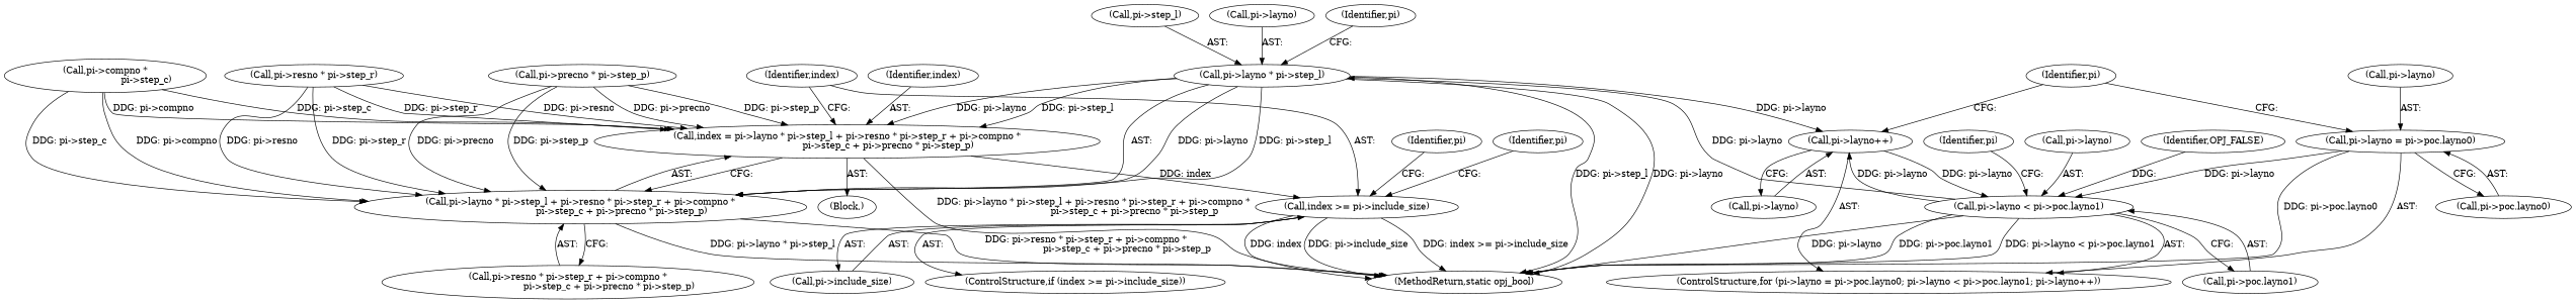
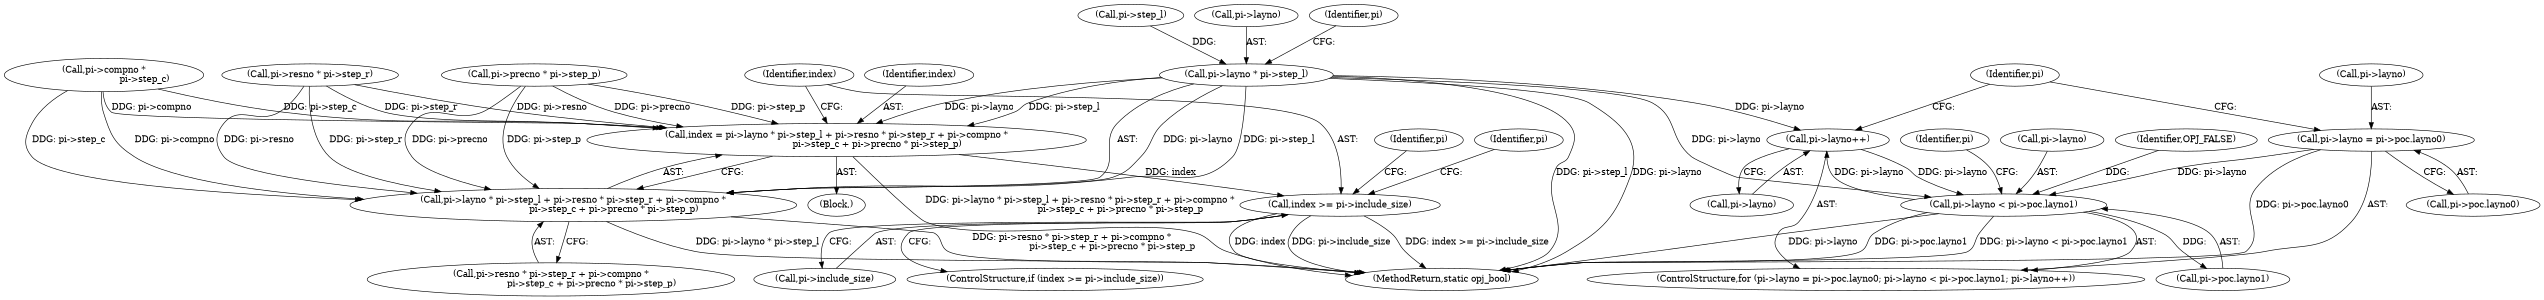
  digraph {
    n1 [label="(Call,pi->layno * pi->step_l)"]
    n2 [label="(Call,pi->layno++)"]
    n3 [label="(Call,index = pi->layno * pi->step_l + pi->resno * pi->step_r + pi->compno *\n                             pi->step_c + pi->precno * pi->step_p)"]
    n4 [label="(Call,pi->layno * pi->step_l + pi->resno * pi->step_r + pi->compno *\n                             pi->step_c + pi->precno * pi->step_p)"]
    n5 [label="(MethodReturn,static opj_bool)"]
    n6 [label="(Call,pi->layno < pi->poc.layno1)"]
    n7 [label="(ControlStructure,for (pi->layno = pi->poc.layno0; pi->layno < pi->poc.layno1; pi->layno++))"]
    n8 [label="(Call,pi->layno)"]
    n9 [label="(Call,index >= pi->include_size)"]
    n10 [label="(Block,)"]
    n11 [label="(Call,pi->resno * pi->step_r + pi->compno *\n                             pi->step_c + pi->precno * pi->step_p)"]
    n12 [label="(Call,pi->step_l)"]
    n13 [label="(Call,pi->poc.layno1)"]
    n14 [label="(Call,pi->layno = pi->poc.layno0)"]
    n15 [label="(Call,pi->poc.layno0)"]
    n16 [label="(ControlStructure,if (index >= pi->include_size))"]
    n17 [label="(Call,pi->include_size)"]
    n18 [label="(Identifier,pi)"]
    n19 [label="(Identifier,OPJ_FALSE)"]
    n20 [label="(Call,pi->precno * pi->step_p)"]
    n21 [label="(Call,pi->layno)"]
    n22 [label="(Call,pi->layno)"]
    n23 [label="(Identifier,pi)"]
    n24 [label="(Identifier,index)"]
    n25 [label="(Identifier,pi)"]
    n26 [label="(Call,pi->compno *\n                             pi->step_c)"]
    n27 [label="(Call,pi->layno)"]
    n28 [label="(Identifier,pi)"]
    n29 [label="(Call,pi->resno * pi->step_r)"]
    n30 [label="(Identifier,pi)"]
    n31 [label="(Identifier,index)"]
    n1 -> n2 [label="DDG: pi->layno"]
    n1 -> n3 [label="DDG: pi->layno"]
    n1 -> n3 [label="DDG: pi->step_l"]
    n1 -> n4 [label="AST: "]
    n1 -> n4 [label="DDG: pi->layno"]
    n1 -> n4 [label="DDG: pi->step_l"]
    n1 -> n5 [label="DDG: pi->layno"]
    n1 -> n5 [label="DDG: pi->step_l"]
    n2 -> n6 [label="DDG: pi->layno"]
    n2 -> n7 [label="AST: "]
    n2 -> n8 [label="CFG: "]
    n3 -> n4 [label="CFG: "]
    n3 -> n5 [label="DDG: pi->layno * pi->step_l + pi->resno * pi->step_r + pi->compno *\n                             pi->step_c + pi->precno * pi->step_p"]
    n3 -> n9 [label="DDG: index"]
    n3 -> n10 [label="AST: "]
    n4 -> n3 [label="AST: "]
    n4 -> n5 [label="DDG: pi->layno * pi->step_l"]
    n4 -> n5 [label="DDG: pi->resno * pi->step_r + pi->compno *\n                             pi->step_c + pi->precno * pi->step_p"]
    n4 -> n11 [label="CFG: "]
-   n6 -> n1 [label="DDG: pi->layno"]
+   n1 -> n6 [label="DDG: pi->layno"]
    n6 -> n2 [label="DDG: pi->layno"]
    n6 -> n5 [label="DDG: pi->poc.layno1"]
    n6 -> n5 [label="DDG: pi->layno < pi->poc.layno1"]
    n6 -> n5 [label="DDG: pi->layno"]
    n6 -> n7 [label="AST: "]
-   n6 -> n13 [label="CFG: "]
+   n6 -> n13 [label="DDG: "]
    n8 -> n2 [label="AST: "]
    n9 -> n5 [label="DDG: pi->include_size"]
    n9 -> n5 [label="DDG: index >= pi->include_size"]
    n9 -> n5 [label="DDG: index"]
-   n9 -> n16 [label="AST: "]
-   n9 -> n17 [label="AST: "]
+   n9 -> n16 [label="CFG: "]
+   n9 -> n17 [label="CFG: "]
    n11 -> n4 [label="AST: "]
-   n12 -> n1 [label="AST: "]
+   n12 -> n1 [label="DDG: "]
    n13 -> n6 [label="AST: "]
    n14 -> n5 [label="DDG: pi->poc.layno0"]
    n14 -> n6 [label="DDG: pi->layno"]
    n14 -> n7 [label="AST: "]
    n14 -> n15 [label="CFG: "]
    n15 -> n14 [label="AST: "]
    n17 -> n9 [label="AST: "]
    n18 -> n9 [label="CFG: "]
    n19 -> n6 [label="DDG: "]
    n20 -> n3 [label="DDG: pi->precno"]
    n20 -> n3 [label="DDG: pi->step_p"]
    n20 -> n4 [label="DDG: pi->precno"]
    n20 -> n4 [label="DDG: pi->step_p"]
    n21 -> n14 [label="AST: "]
    n22 -> n1 [label="AST: "]
    n23 -> n6 [label="CFG: "]
    n24 -> n3 [label="CFG: "]
    n24 -> n9 [label="AST: "]
    n25 -> n9 [label="CFG: "]
    n26 -> n3 [label="DDG: pi->compno"]
    n26 -> n3 [label="DDG: pi->step_c"]
    n26 -> n4 [label="DDG: pi->compno"]
    n26 -> n4 [label="DDG: pi->step_c"]
    n27 -> n6 [label="AST: "]
    n28 -> n2 [label="CFG: "]
    n28 -> n14 [label="CFG: "]
    n29 -> n3 [label="DDG: pi->resno"]
    n29 -> n3 [label="DDG: pi->step_r"]
    n29 -> n4 [label="DDG: pi->resno"]
    n29 -> n4 [label="DDG: pi->step_r"]
    n30 -> n1 [label="CFG: "]
    n31 -> n3 [label="AST: "]
  }
